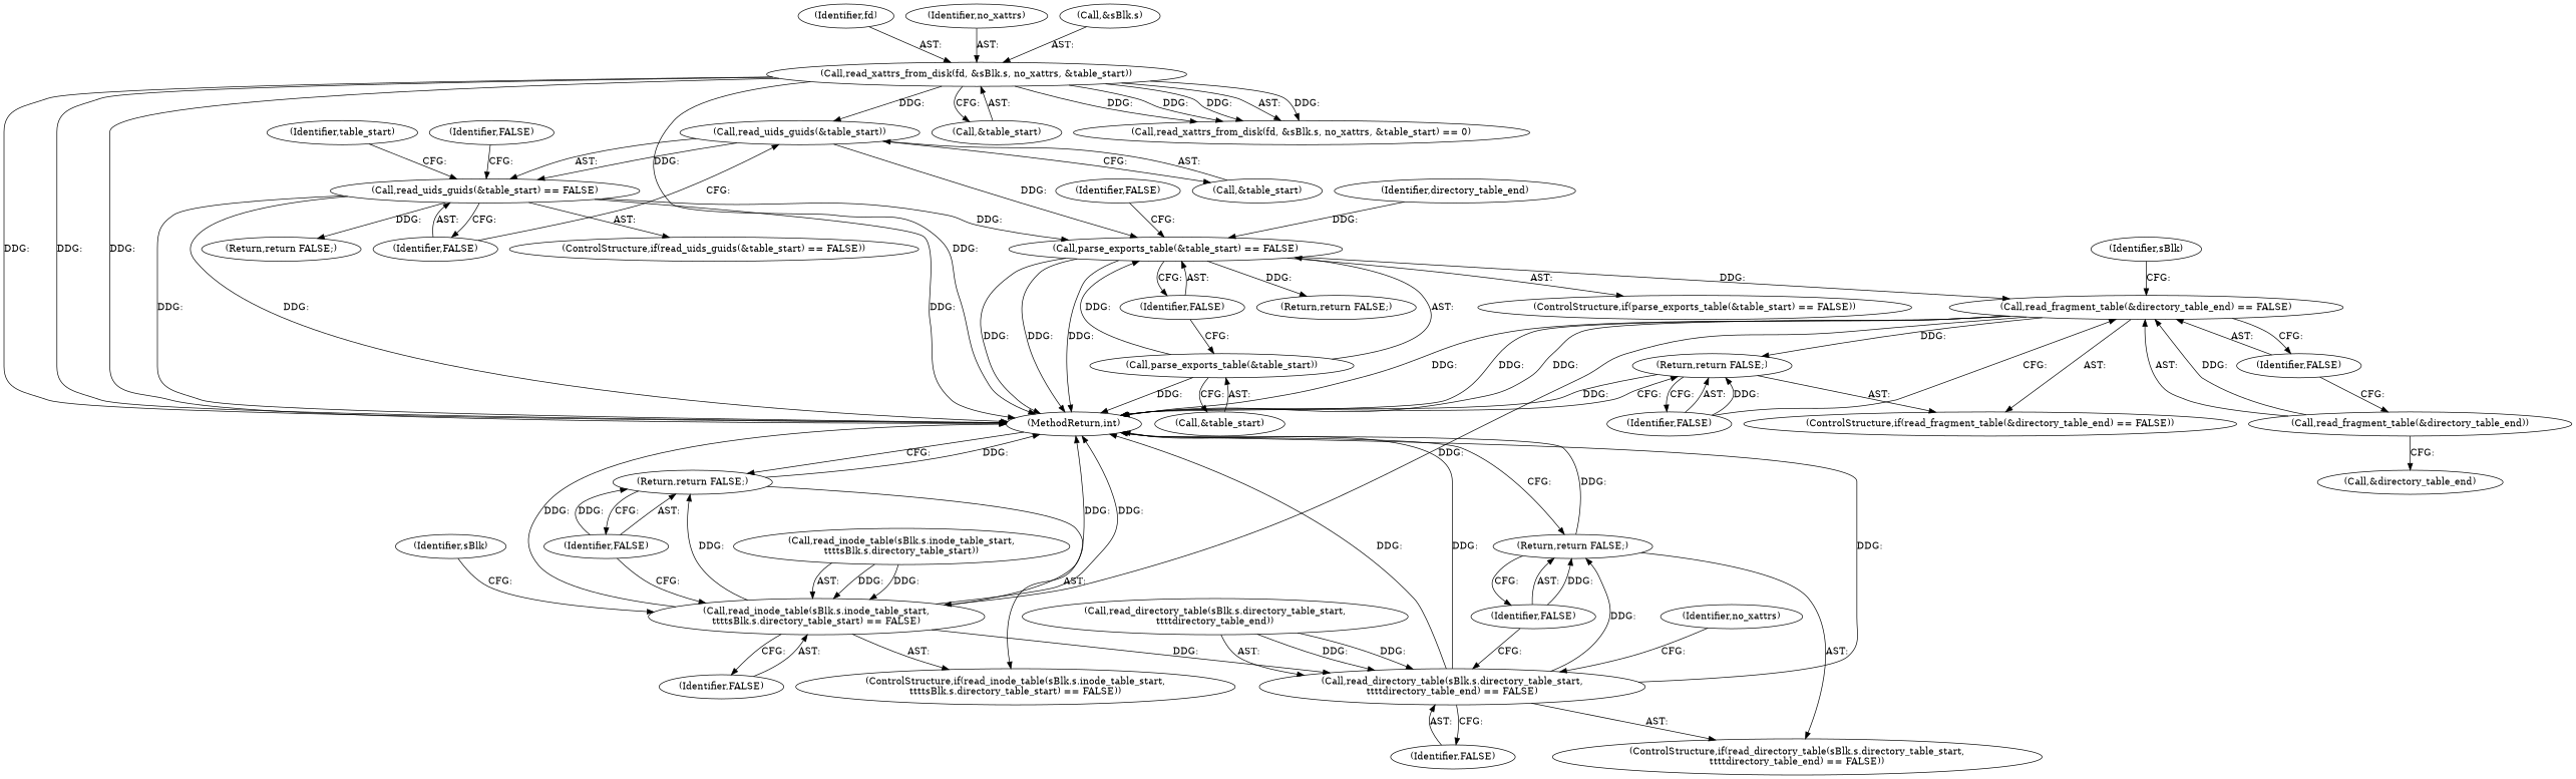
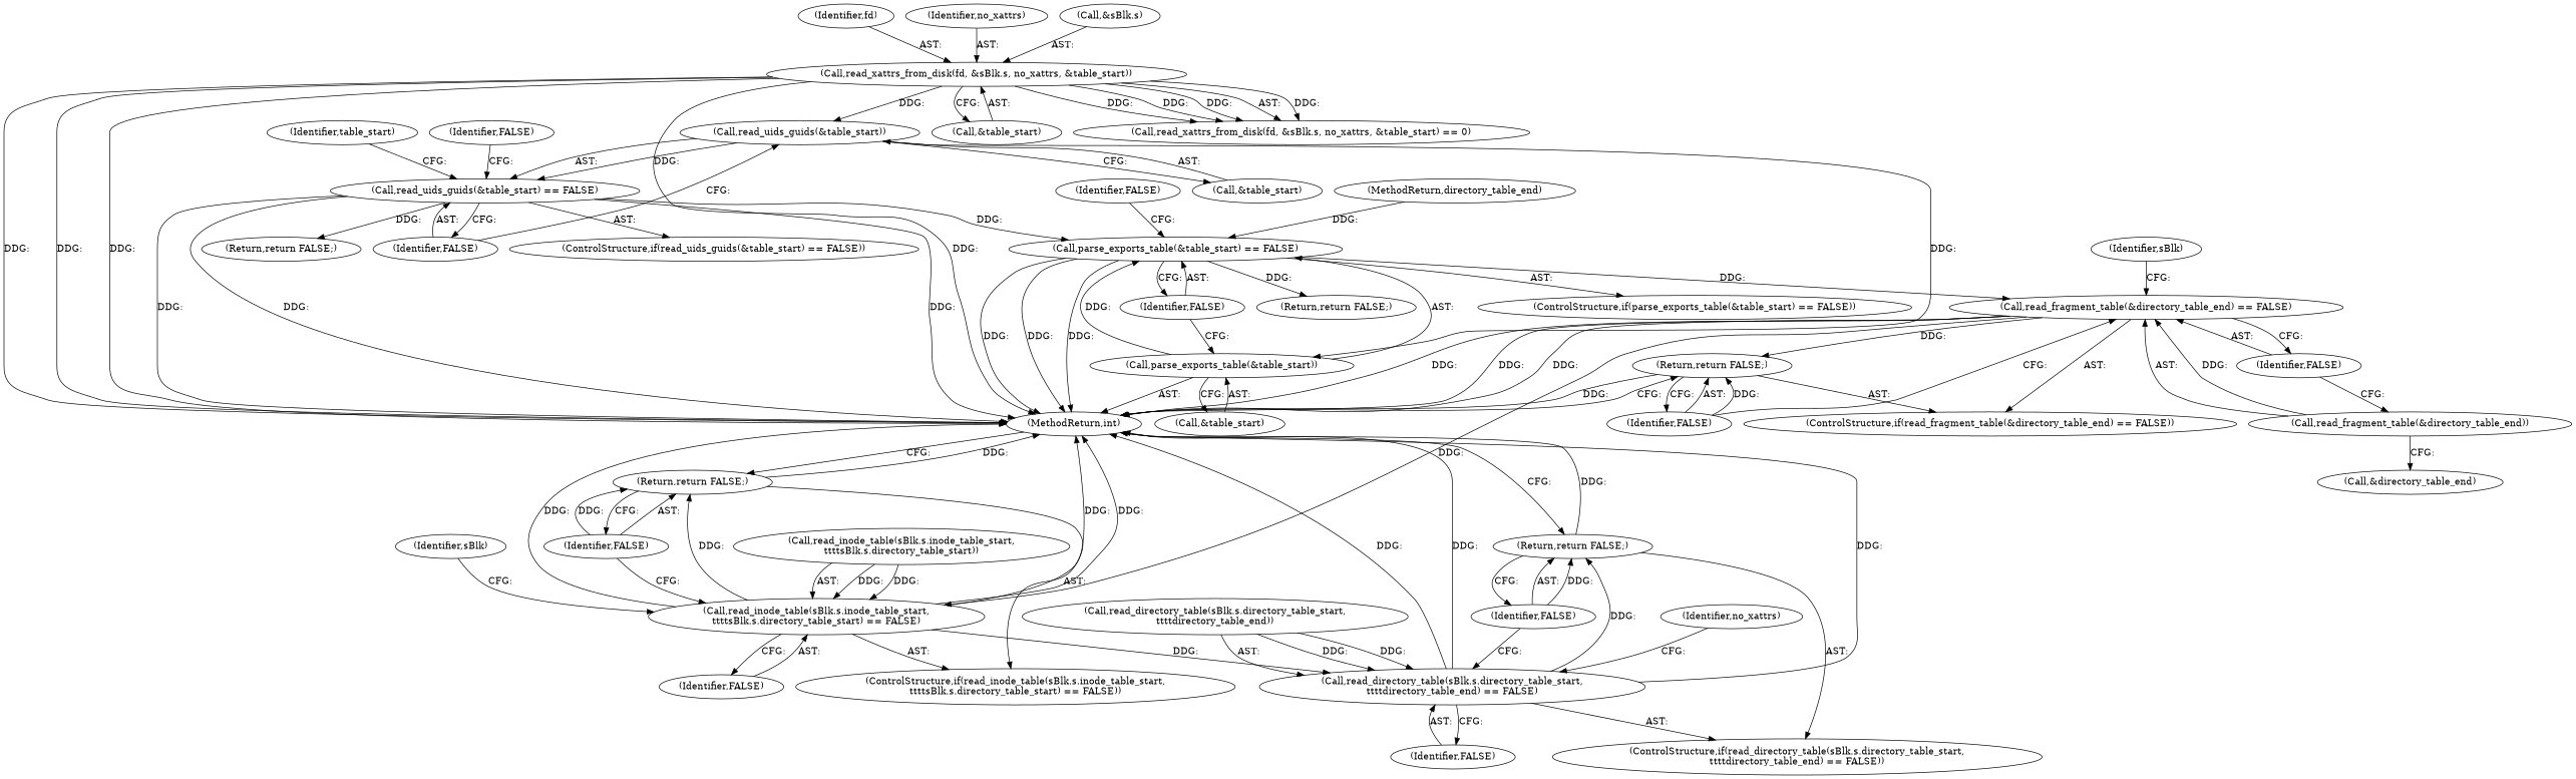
  digraph {
    n1 [label="(Call,read_fragment_table(&directory_table_end) == FALSE)"]
    n2 [label="(Return,return FALSE;)"]
    n3 [label="(Call,read_inode_table(sBlk.s.inode_table_start,\n\t\t\t\tsBlk.s.directory_table_start) == FALSE)"]
    n4 [label="(ControlStructure,if(read_fragment_table(&directory_table_end) == FALSE))"]
    n5 [label="(MethodReturn,int)"]
    n6 [label="(Identifier,FALSE)"]
    n7 [label="(Identifier,FALSE)"]
    n8 [label="(Return,return FALSE;)"]
    n9 [label="(Call,read_directory_table(sBlk.s.directory_table_start,\n\t\t\t\tdirectory_table_end) == FALSE)"]
    n10 [label="(ControlStructure,if(read_inode_table(sBlk.s.inode_table_start,\n\t\t\t\tsBlk.s.directory_table_start) == FALSE))"]
    n11 [label="(Identifier,FALSE)"]
    n12 [label="(Return,return FALSE;)"]
    n13 [label="(Call,read_fragment_table(&directory_table_end))"]
    n14 [label="(Call,&directory_table_end)"]
    n15 [label="(Call,parse_exports_table(&table_start) == FALSE)"]
    n16 [label="(Return,return FALSE;)"]
    n17 [label="(Identifier,FALSE)"]
    n18 [label="(ControlStructure,if(parse_exports_table(&table_start) == FALSE))"]
    n19 [label="(Call,parse_exports_table(&table_start))"]
    n20 [label="(Call,&table_start)"]
    n21 [label="(Call,read_uids_guids(&table_start))"]
    n22 [label="(Call,read_uids_guids(&table_start) == FALSE)"]
    n23 [label="(Call,&table_start)"]
    n24 [label="(Identifier,FALSE)"]
    n25 [label="(Return,return FALSE;)"]
    n26 [label="(ControlStructure,if(read_uids_guids(&table_start) == FALSE))"]
    n27 [label="(Call,read_xattrs_from_disk(fd, &sBlk.s, no_xattrs, &table_start))"]
    n28 [label="(Call,&table_start)"]
    n29 [label="(Call,read_xattrs_from_disk(fd, &sBlk.s, no_xattrs, &table_start) == 0)"]
    n30 [label="(Identifier,FALSE)"]
    n31 [label="(Identifier,FALSE)"]
    n32 [label="(ControlStructure,if(read_directory_table(sBlk.s.directory_table_start,\n\t\t\t\tdirectory_table_end) == FALSE))"]
    n33 [label="(Identifier,FALSE)"]
    n34 [label="(Call,read_directory_table(sBlk.s.directory_table_start,\n\t\t\t\tdirectory_table_end))"]
    n35 [label="(Identifier,FALSE)"]
    n36 [label="(Identifier,fd)"]
    n37 [label="(Identifier,FALSE)"]
    n38 [label="(Call,read_inode_table(sBlk.s.inode_table_start,\n\t\t\t\tsBlk.s.directory_table_start))"]
    n39 [label="(Identifier,sBlk)"]
    n40 [label="(Identifier,no_xattrs)"]
    n41 [label="(Identifier,sBlk)"]
    n42 [label="(Call,&sBlk.s)"]
    n43 [label="(Identifier,no_xattrs)"]
-   n44 [label="(Identifier,directory_table_end)"]
+   n44 [label="(MethodReturn,directory_table_end)"]
    n45 [label="(Identifier,table_start)"]
    n1 -> n2 [label="DDG: "]
    n1 -> n3 [label="DDG: "]
    n1 -> n4 [label="AST: "]
    n1 -> n5 [label="DDG: "]
    n1 -> n5 [label="DDG: "]
    n1 -> n5 [label="DDG: "]
    n1 -> n6 [label="CFG: "]
    n2 -> n4 [label="AST: "]
    n2 -> n5 [label="DDG: "]
    n2 -> n7 [label="CFG: "]
    n3 -> n5 [label="DDG: "]
    n3 -> n5 [label="DDG: "]
    n3 -> n5 [label="DDG: "]
    n3 -> n8 [label="DDG: "]
    n3 -> n9 [label="DDG: "]
    n3 -> n10 [label="AST: "]
    n3 -> n11 [label="CFG: "]
    n5 -> n2 [label="CFG: "]
    n5 -> n8 [label="CFG: "]
    n5 -> n12 [label="CFG: "]
    n6 -> n1 [label="AST: "]
    n6 -> n13 [label="CFG: "]
    n7 -> n1 [label="CFG: "]
    n7 -> n2 [label="AST: "]
    n7 -> n2 [label="DDG: "]
    n8 -> n5 [label="DDG: "]
    n8 -> n10 [label="AST: "]
    n8 -> n30 [label="CFG: "]
    n9 -> n5 [label="DDG: "]
    n9 -> n5 [label="DDG: "]
    n9 -> n5 [label="DDG: "]
    n9 -> n12 [label="DDG: "]
    n9 -> n31 [label="CFG: "]
    n9 -> n32 [label="AST: "]
    n11 -> n3 [label="AST: "]
    n12 -> n5 [label="DDG: "]
    n12 -> n32 [label="AST: "]
    n12 -> n33 [label="CFG: "]
    n13 -> n1 [label="AST: "]
    n13 -> n1 [label="DDG: "]
    n13 -> n14 [label="CFG: "]
    n15 -> n1 [label="DDG: "]
    n15 -> n5 [label="DDG: "]
    n15 -> n5 [label="DDG: "]
    n15 -> n5 [label="DDG: "]
    n15 -> n16 [label="DDG: "]
    n15 -> n17 [label="CFG: "]
    n15 -> n18 [label="AST: "]
    n17 -> n15 [label="AST: "]
    n17 -> n19 [label="CFG: "]
-   n19 -> n5 [label="DDG: "]
+   n19 -> n5 [label="AST: "]
    n19 -> n15 [label="AST: "]
    n19 -> n15 [label="DDG: "]
    n19 -> n20 [label="CFG: "]
    n20 -> n19 [label="AST: "]
-   n21 -> n15 [label="DDG: "]
+   n21 -> n19 [label="DDG: "]
    n21 -> n22 [label="AST: "]
    n21 -> n22 [label="DDG: "]
    n21 -> n23 [label="CFG: "]
    n22 -> n5 [label="DDG: "]
    n22 -> n5 [label="DDG: "]
    n22 -> n5 [label="DDG: "]
    n22 -> n15 [label="DDG: "]
    n22 -> n24 [label="CFG: "]
    n22 -> n25 [label="DDG: "]
    n22 -> n26 [label="AST: "]
    n23 -> n21 [label="AST: "]
    n24 -> n21 [label="CFG: "]
    n24 -> n22 [label="AST: "]
    n27 -> n5 [label="DDG: "]
    n27 -> n5 [label="DDG: "]
    n27 -> n5 [label="DDG: "]
    n27 -> n5 [label="DDG: "]
    n27 -> n21 [label="DDG: "]
    n27 -> n28 [label="CFG: "]
    n27 -> n29 [label="AST: "]
    n27 -> n29 [label="DDG: "]
    n27 -> n29 [label="DDG: "]
    n27 -> n29 [label="DDG: "]
    n27 -> n29 [label="DDG: "]
    n28 -> n27 [label="AST: "]
    n30 -> n3 [label="CFG: "]
    n30 -> n8 [label="AST: "]
    n30 -> n8 [label="DDG: "]
    n31 -> n9 [label="AST: "]
    n33 -> n9 [label="CFG: "]
    n33 -> n12 [label="AST: "]
    n33 -> n12 [label="DDG: "]
    n34 -> n9 [label="AST: "]
    n34 -> n9 [label="DDG: "]
    n34 -> n9 [label="DDG: "]
    n35 -> n22 [label="CFG: "]
    n36 -> n27 [label="AST: "]
    n37 -> n15 [label="CFG: "]
    n38 -> n3 [label="AST: "]
    n38 -> n3 [label="DDG: "]
    n38 -> n3 [label="DDG: "]
    n39 -> n3 [label="CFG: "]
    n40 -> n27 [label="AST: "]
    n41 -> n1 [label="CFG: "]
    n42 -> n27 [label="AST: "]
    n43 -> n9 [label="CFG: "]
    n44 -> n15 [label="DDG: "]
    n45 -> n22 [label="CFG: "]
  }
